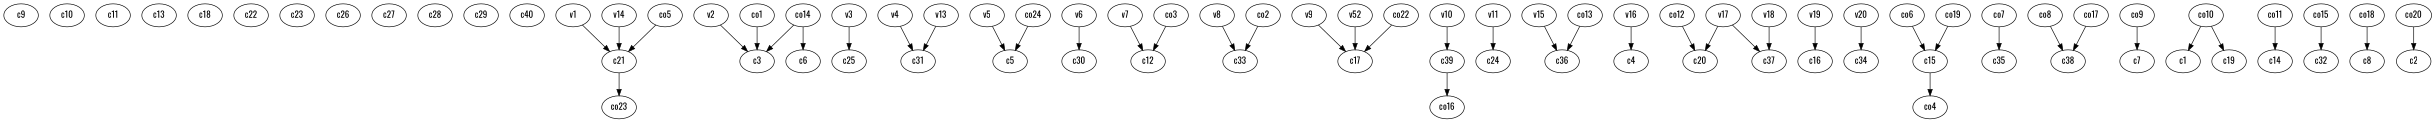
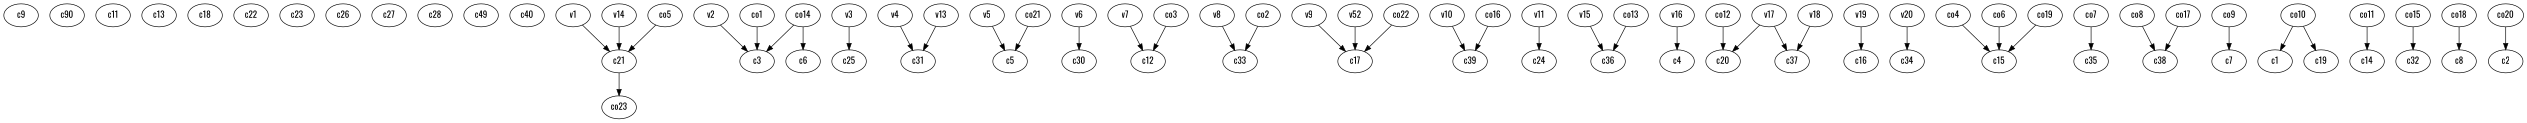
  strict digraph {
    fontname=Oswald
    node [fontname=Oswald]
    edge [fontname=Oswald weight=1]
    c9
-   c10
+   c10 [label=c90]
    c11
    c13
    c18
    c22
    c23
    c26
    c27
    c28
-   c29
+   c29 [label=c49]
    c40
    v1
    c21
    co23
    v2
    c3
    v3
    c25
    v4
    c31
    v5
    c5
    v6
    c30
    v7
    c12
    v8
    c33
    v9
    c17
    v10
    c39
    v11
    c24
    n36 [label=v52]
    v13
    v14
    v15
    c36
    v16
    c4
    v17
    c20
    c37
    v18
    v19
    c16
    v20
    c34
    co1
    co2
    co3
    co4
    c15
    co5
    co6
    co7
    c35
    co8
    c38
    co9
    c7
    co10
    c1
    c19
    co11
    c14
    co12
    co13
    co14
    c6
    co15
    c32
    co16
    co17
    co18
    c8
    co19
    co20
    c2
-   co21 [label=co24]
+   co21
    co22
    v1 -> c21
    c21 -> co23
    v2 -> c3
    v3 -> c25
    v4 -> c31
    v5 -> c5
    v6 -> c30
    v7 -> c12
    v8 -> c33
    v9 -> c17
    v10 -> c39
    v11 -> c24
    n36 -> c17
    v13 -> c31
    v14 -> c21
    v15 -> c36
    v16 -> c4
    v17 -> c20
    v17 -> c37
    v18 -> c37
    v19 -> c16
    v20 -> c34
    co1 -> c3
    co2 -> c33
    co3 -> c12
-   c15 -> co4
+   co4 -> c15
    co5 -> c21
    co6 -> c15
    co7 -> c35
    co8 -> c38
    co9 -> c7
    co10 -> c1
    co10 -> c19
    co11 -> c14
    co12 -> c20
    co13 -> c36
    co14 -> c3
    co14 -> c6
    co15 -> c32
-   c39 -> co16
+   co16 -> c39
    co17 -> c38
    co18 -> c8
    co19 -> c15
    co20 -> c2
    co21 -> c5
    co22 -> c17
  }
